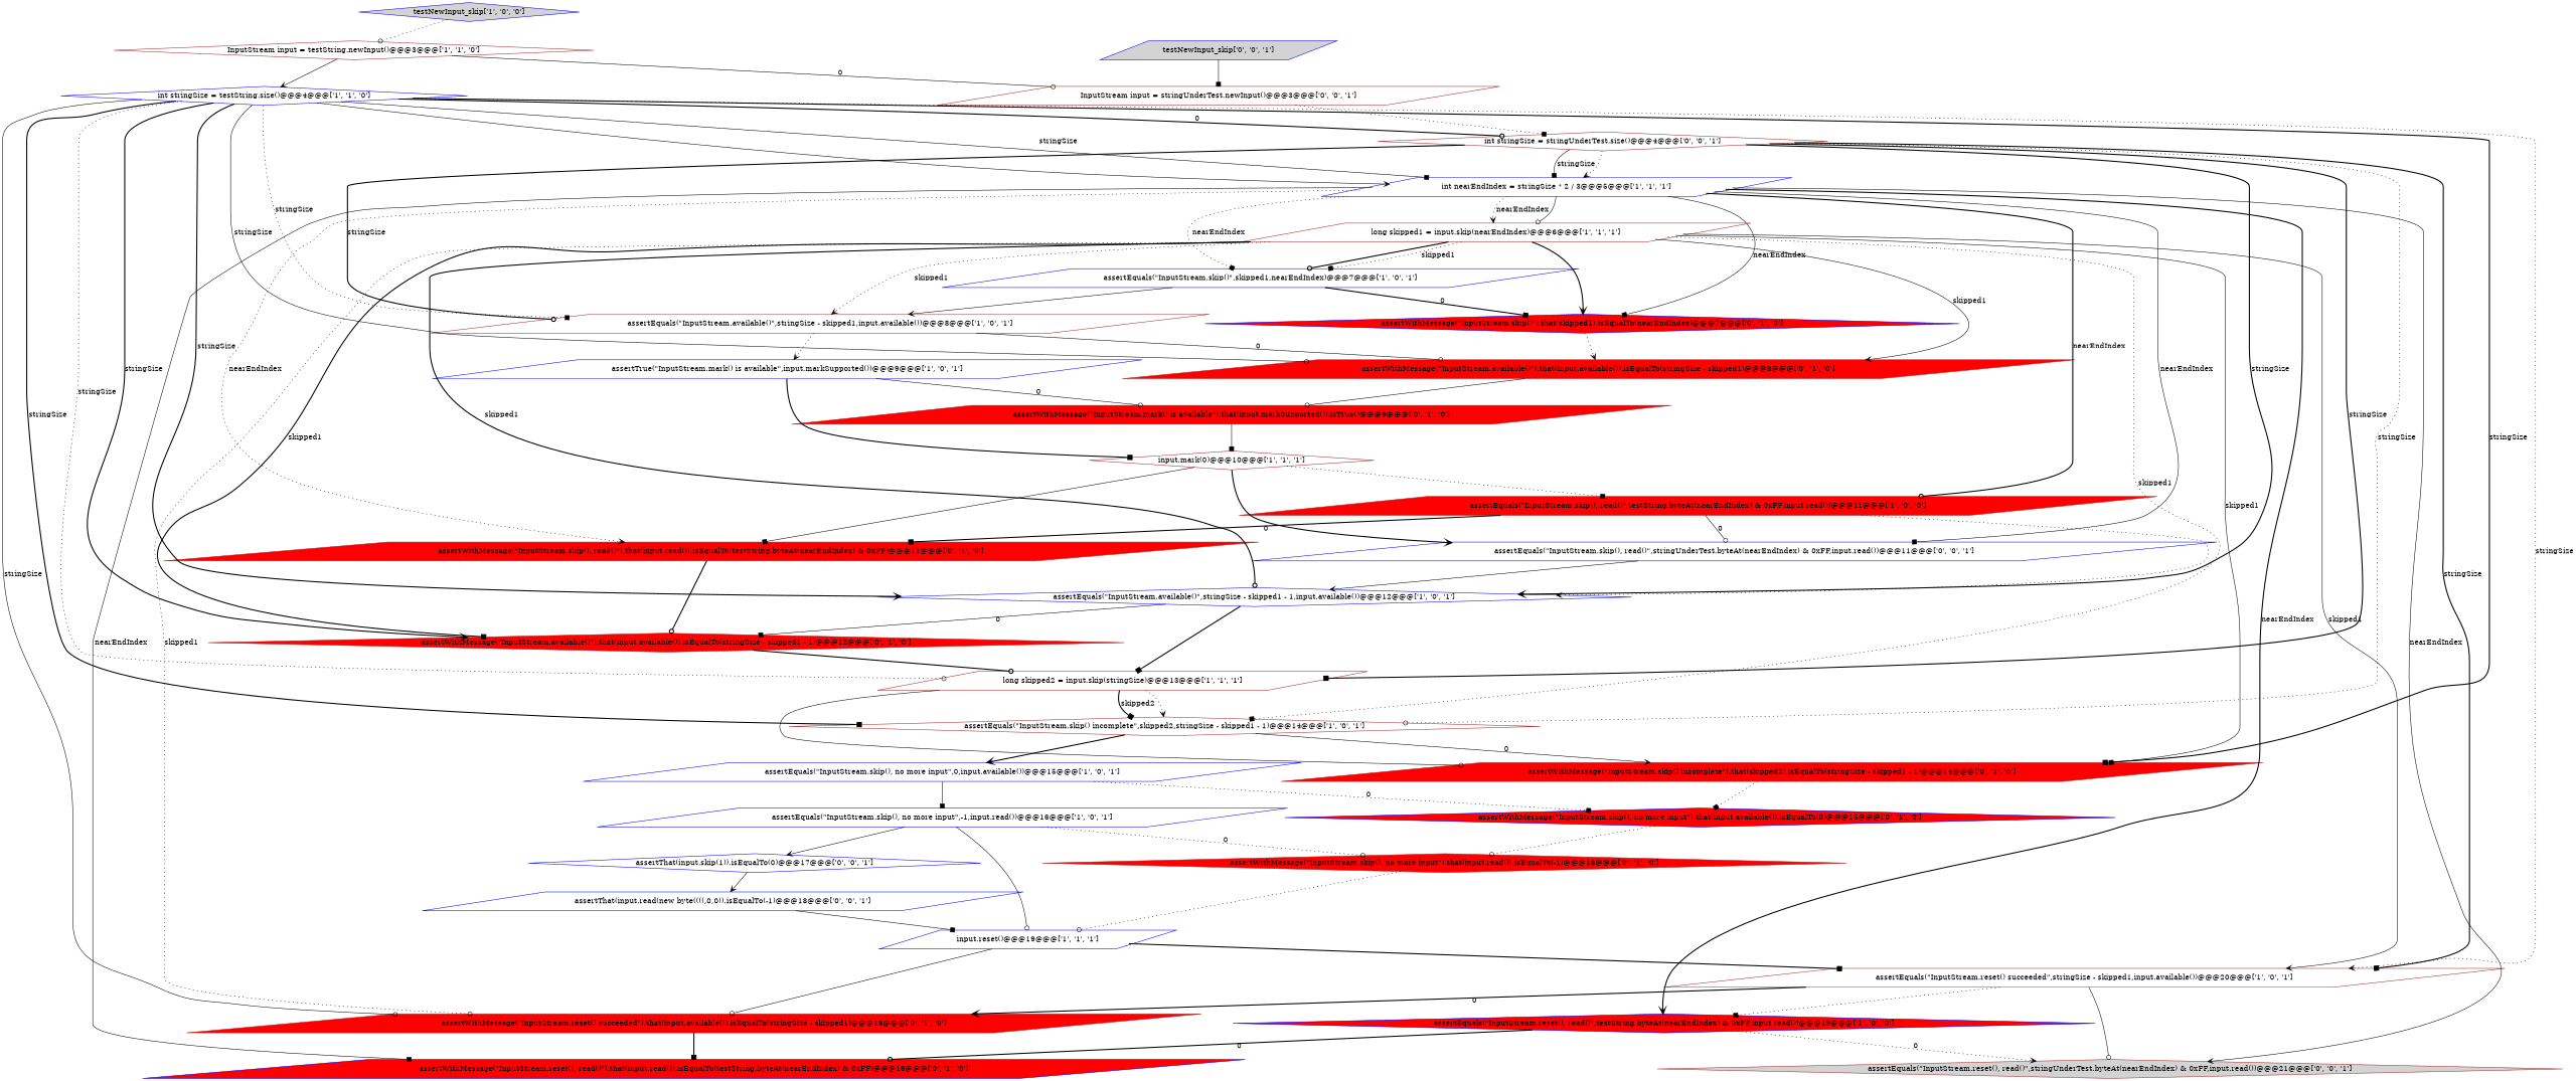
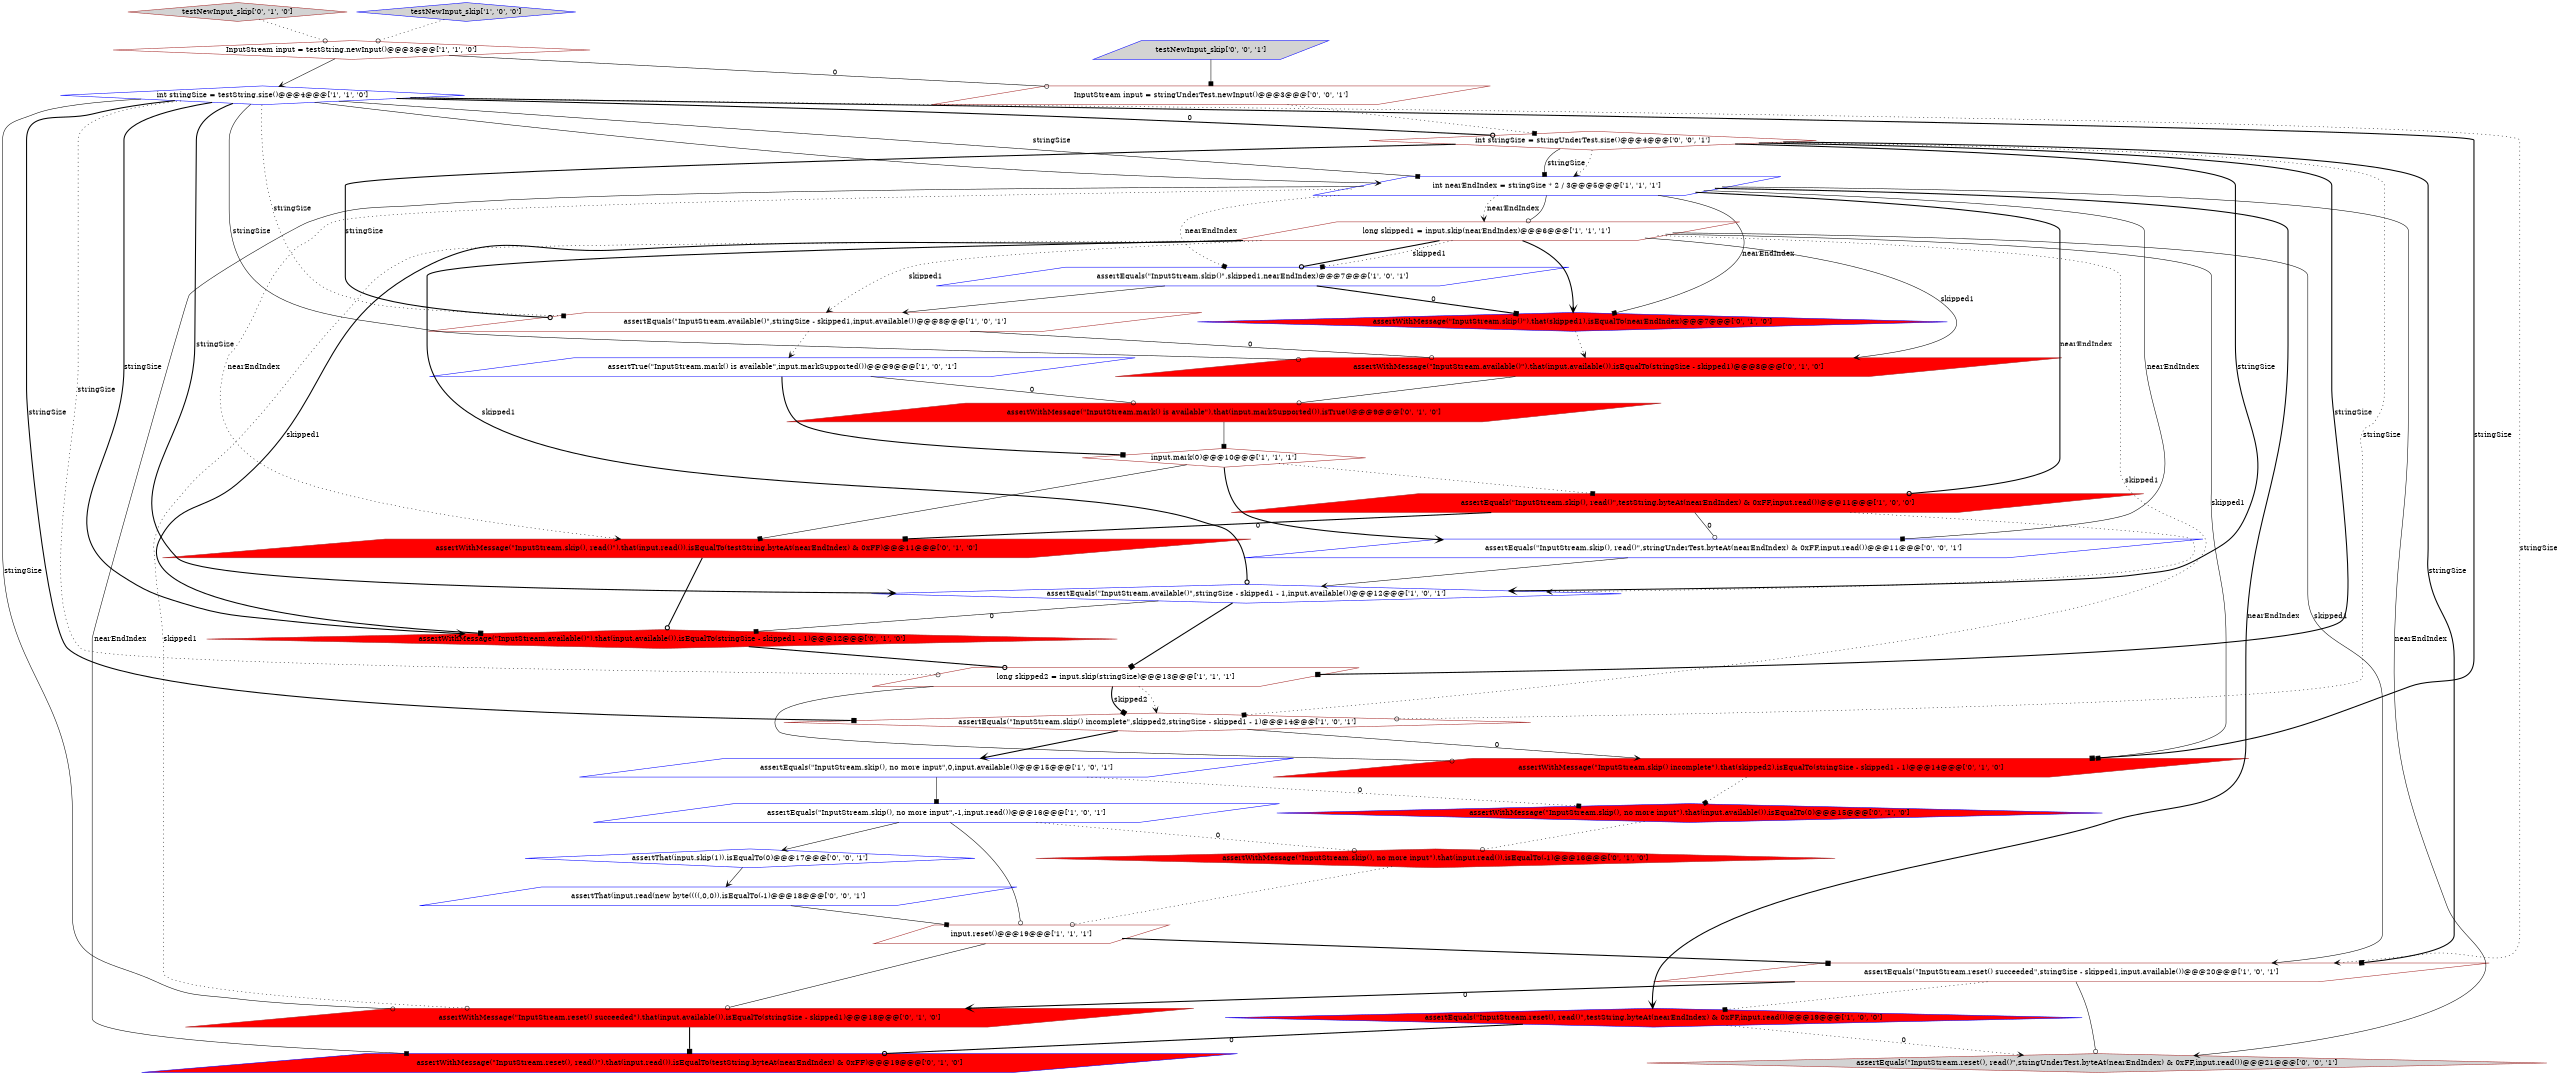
  digraph {
    node [color=brown fillcolor=white shape=parallelogram style=filled]
    edge [arrowhead=box style=solid]
    n1 [color=blue label="assertEquals(\"InputStream.available()\",stringSize - skipped1 - 1,input.available())@@@12@@@['1', '0', '1']" shape=diamond]
    n2 [fillcolor=red label="assertWithMessage(\"InputStream.available()\").that(input.available()).isEqualTo(stringSize - skipped1 - 1)@@@12@@@['0', '1', '0']" shape=diamond]
    n3 [label="long skipped2 = input.skip(stringSize)@@@13@@@['1', '1', '1']"]
    n4 [fillcolor=red label="assertWithMessage(\"InputStream.skip() incomplete\").that(skipped2).isEqualTo(stringSize - skipped1 - 1)@@@14@@@['0', '1', '0']"]
    n5 [label="assertEquals(\"InputStream.skip() incomplete\",skipped2,stringSize - skipped1 - 1)@@@14@@@['1', '0', '1']" shape=diamond]
    n6 [fillcolor=red label="assertWithMessage(\"InputStream.reset() succeeded\").that(input.available()).isEqualTo(stringSize - skipped1)@@@18@@@['0', '1', '0']"]
    n7 [color=blue fillcolor=red label="assertWithMessage(\"InputStream.reset(), read()\").that(input.read()).isEqualTo(testString.byteAt(nearEndIndex) & 0xFF)@@@19@@@['0', '1', '0']"]
    n8 [label="InputStream input = stringUnderTest.newInput()@@@3@@@['0', '0', '1']"]
    n9 [label="int stringSize = stringUnderTest.size()@@@4@@@['0', '0', '1']" shape=diamond]
    n10 [label="assertEquals(\"InputStream.reset() succeeded\",stringSize - skipped1,input.available())@@@20@@@['1', '0', '1']"]
    n11 [label="assertEquals(\"InputStream.available()\",stringSize - skipped1,input.available())@@@8@@@['1', '0', '1']"]
    n12 [color=blue label="int nearEndIndex = stringSize * 2 / 3@@@5@@@['1', '1', '1']"]
    n13 [label="InputStream input = testString.newInput()@@@3@@@['1', '1', '0']" shape=diamond]
    n14 [color=blue label="int stringSize = testString.size()@@@4@@@['1', '1', '0']" shape=diamond]
    n15 [fillcolor=red label="assertWithMessage(\"InputStream.available()\").that(input.available()).isEqualTo(stringSize - skipped1)@@@8@@@['0', '1', '0']"]
    n16 [color=blue fillcolor=red label="assertWithMessage(\"InputStream.skip(), no more input\").that(input.available()).isEqualTo(0)@@@15@@@['0', '1', '0']" shape=diamond]
    n17 [fillcolor=red label="assertWithMessage(\"InputStream.skip(), no more input\").that(input.read()).isEqualTo(-1)@@@16@@@['0', '1', '0']" shape=diamond]
    n18 [color=blue fillcolor=red label="assertEquals(\"InputStream.reset(), read()\",testString.byteAt(nearEndIndex) & 0xFF,input.read())@@@19@@@['1', '0', '0']" shape=diamond]
    n19 [fillcolor=lightgray label="assertEquals(\"InputStream.reset(), read()\",stringUnderTest.byteAt(nearEndIndex) & 0xFF,input.read())@@@21@@@['0', '0', '1']" shape=diamond]
    n20 [color=blue label="assertThat(input.read(new byte((((,0,0)).isEqualTo(-1)@@@18@@@['0', '0', '1']"]
-   n21 [color=blue label="input.reset()@@@19@@@['1', '1', '1']"]
+   n21 [label="input.reset()@@@19@@@['1', '1', '1']"]
    n22 [color=blue label="assertEquals(\"InputStream.skip(), read()\",stringUnderTest.byteAt(nearEndIndex) & 0xFF,input.read())@@@11@@@['0', '0', '1']"]
    n23 [color=blue label="assertEquals(\"InputStream.skip()\",skipped1,nearEndIndex)@@@7@@@['1', '0', '1']"]
    n24 [color=blue fillcolor=red label="assertWithMessage(\"InputStream.skip()\").that(skipped1).isEqualTo(nearEndIndex)@@@7@@@['0', '1', '0']" shape=diamond]
    n25 [color=blue label="assertTrue(\"InputStream.mark() is available\",input.markSupported())@@@9@@@['1', '0', '1']"]
    n26 [color=blue fillcolor=lightgray label="testNewInput_skip['0', '0', '1']"]
    n27 [color=blue label="assertEquals(\"InputStream.skip(), no more input\",-1,input.read())@@@16@@@['1', '0', '1']"]
    n28 [color=blue label="assertThat(input.skip(1)).isEqualTo(0)@@@17@@@['0', '0', '1']" shape=diamond]
    n29 [fillcolor=red label="assertWithMessage(\"InputStream.mark() is available\").that(input.markSupported()).isTrue()@@@9@@@['0', '1', '0']"]
    n30 [label="input.mark(0)@@@10@@@['1', '1', '1']" shape=diamond]
    n31 [label="long skipped1 = input.skip(nearEndIndex)@@@6@@@['1', '1', '1']"]
    n32 [fillcolor=red label="assertEquals(\"InputStream.skip(), read()\",testString.byteAt(nearEndIndex) & 0xFF,input.read())@@@11@@@['1', '0', '0']"]
    n33 [fillcolor=red label="assertWithMessage(\"InputStream.skip(), read()\").that(input.read()).isEqualTo(testString.byteAt(nearEndIndex) & 0xFF)@@@11@@@['0', '1', '0']"]
    n34 [color=blue label="assertEquals(\"InputStream.skip(), no more input\",0,input.available())@@@15@@@['1', '0', '1']"]
+   n35 [fillcolor=lightgray label="testNewInput_skip['0', '1', '0']" shape=diamond]
    n36 [color=blue fillcolor=lightgray label="testNewInput_skip['1', '0', '0']" shape=diamond]
    n1 -> n2 [label=0]
    n1 -> n3 [style=bold]
    n2 -> n3 [arrowhead=odot style=bold]
    n3 -> n4 [arrowhead=odot]
    n3 -> n5 [arrowhead=vee style=dotted]
    n3 -> n5 [label=skipped2 style=bold]
    n4 -> n16 [style=dotted]
    n5 -> n4 [arrowhead=vee label=0]
    n5 -> n34 [arrowhead=vee style=bold]
    n6 -> n7 [style=bold]
    n8 -> n9 [style=dotted]
    n9 -> n1 [arrowhead=vee label=stringSize style=bold]
    n9 -> n3 [label=stringSize style=bold]
    n9 -> n5 [arrowhead=odot label=stringSize style=dotted]
    n9 -> n10 [label=stringSize style=bold]
    n9 -> n11 [arrowhead=odot label=stringSize style=bold]
    n9 -> n12 [label=stringSize]
    n9 -> n12 [arrowhead=vee style=dotted]
    n10 -> n6 [arrowhead=vee label=0 style=bold]
    n10 -> n18 [style=dotted]
    n10 -> n19 [arrowhead=odot]
    n11 -> n15 [arrowhead=odot label=0]
    n11 -> n25 [arrowhead=vee style=dotted]
    n12 -> n7 [label=nearEndIndex]
    n12 -> n18 [arrowhead=vee label=nearEndIndex style=bold]
    n12 -> n19 [arrowhead=vee label=nearEndIndex]
    n12 -> n22 [label=nearEndIndex]
    n12 -> n23 [label=nearEndIndex style=dotted]
    n12 -> n24 [label=nearEndIndex]
    n12 -> n31 [arrowhead=vee label=nearEndIndex style=dotted]
    n12 -> n31 [arrowhead=odot]
    n12 -> n32 [arrowhead=odot label=nearEndIndex style=bold]
    n12 -> n33 [arrowhead=vee label=nearEndIndex style=dotted]
    n13 -> n8 [arrowhead=odot label=0]
    n13 -> n14 [arrowhead=vee]
    n14 -> n1 [arrowhead=vee label=stringSize style=bold]
    n14 -> n2 [arrowhead=vee label=stringSize style=bold]
    n14 -> n3 [arrowhead=odot label=stringSize style=dotted]
    n14 -> n4 [label=stringSize style=bold]
    n14 -> n5 [label=stringSize style=bold]
    n14 -> n6 [arrowhead=odot label=stringSize]
    n14 -> n9 [arrowhead=odot label=0 style=bold]
    n14 -> n10 [arrowhead=vee label=stringSize style=dotted]
    n14 -> n11 [label=stringSize style=dotted]
    n14 -> n12 [arrowhead=vee]
    n14 -> n12 [label=stringSize]
    n14 -> n15 [arrowhead=odot label=stringSize]
    n15 -> n29 [arrowhead=odot]
    n16 -> n17 [arrowhead=odot style=dotted]
    n17 -> n21 [arrowhead=odot style=dotted]
    n18 -> n7 [arrowhead=odot label=0 style=bold]
    n18 -> n19 [arrowhead=vee label=0 style=dotted]
    n20 -> n21
    n21 -> n6 [arrowhead=odot]
    n21 -> n10 [style=bold]
    n22 -> n1 [arrowhead=vee]
    n23 -> n11 [arrowhead=vee]
    n23 -> n24 [label=0 style=bold]
    n24 -> n15 [arrowhead=vee style=dotted]
    n25 -> n29 [arrowhead=odot label=0]
    n25 -> n30 [style=bold]
    n26 -> n8
    n27 -> n17 [arrowhead=odot label=0 style=dotted]
    n27 -> n21 [arrowhead=odot]
    n27 -> n28 [arrowhead=vee]
    n28 -> n20 [arrowhead=vee]
    n29 -> n30
    n30 -> n22 [arrowhead=vee style=bold]
    n30 -> n32 [style=dotted]
    n30 -> n33
    n31 -> n1 [arrowhead=odot label=skipped1 style=bold]
    n31 -> n2 [label=skipped1 style=bold]
    n31 -> n4 [label=skipped1]
    n31 -> n5 [label=skipped1 style=dotted]
    n31 -> n6 [arrowhead=odot label=skipped1 style=dotted]
    n31 -> n10 [arrowhead=vee label=skipped1]
    n31 -> n11 [arrowhead=vee label=skipped1 style=dotted]
    n31 -> n15 [arrowhead=vee label=skipped1]
    n31 -> n23 [arrowhead=odot style=bold]
    n31 -> n23 [label=skipped1 style=dotted]
    n31 -> n24 [arrowhead=vee style=bold]
    n32 -> n1 [arrowhead=vee style=dotted]
    n32 -> n22 [arrowhead=odot label=0]
    n32 -> n33 [label=0 style=bold]
    n33 -> n2 [arrowhead=odot style=bold]
    n34 -> n16 [label=0 style=dotted]
    n34 -> n27
+   n35 -> n13 [arrowhead=odot style=dotted]
    n36 -> n13 [arrowhead=odot style=dotted]
  }
